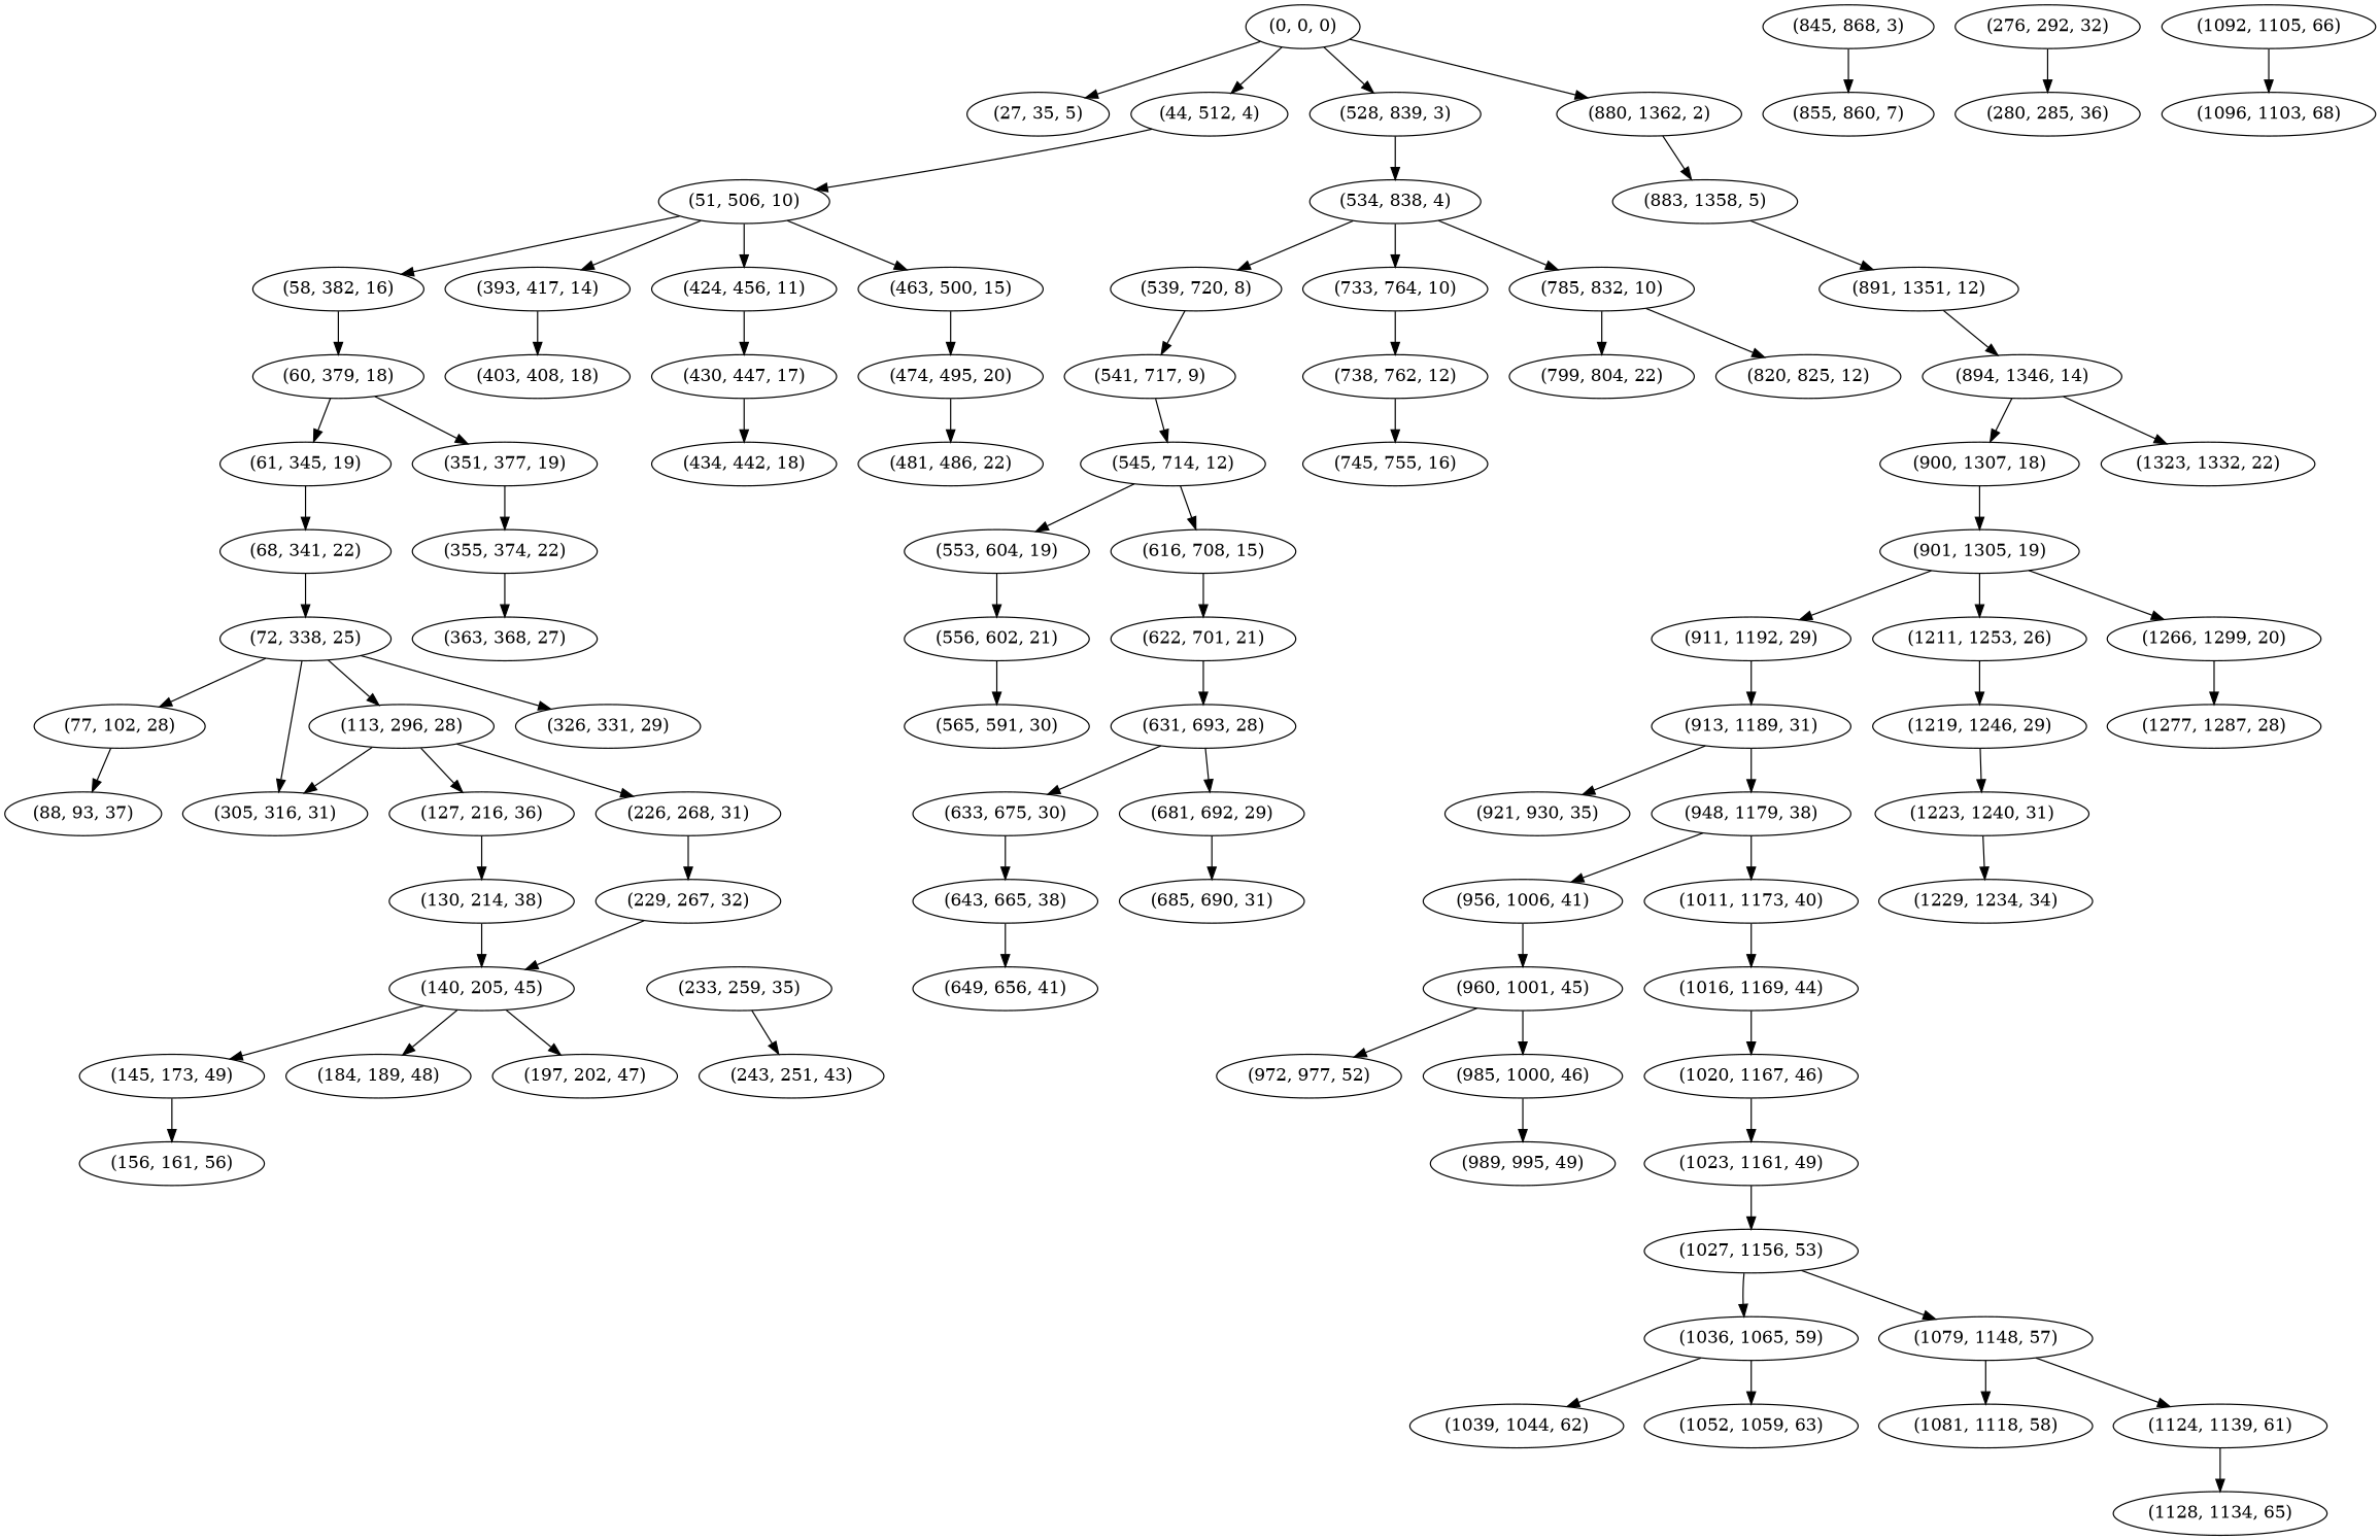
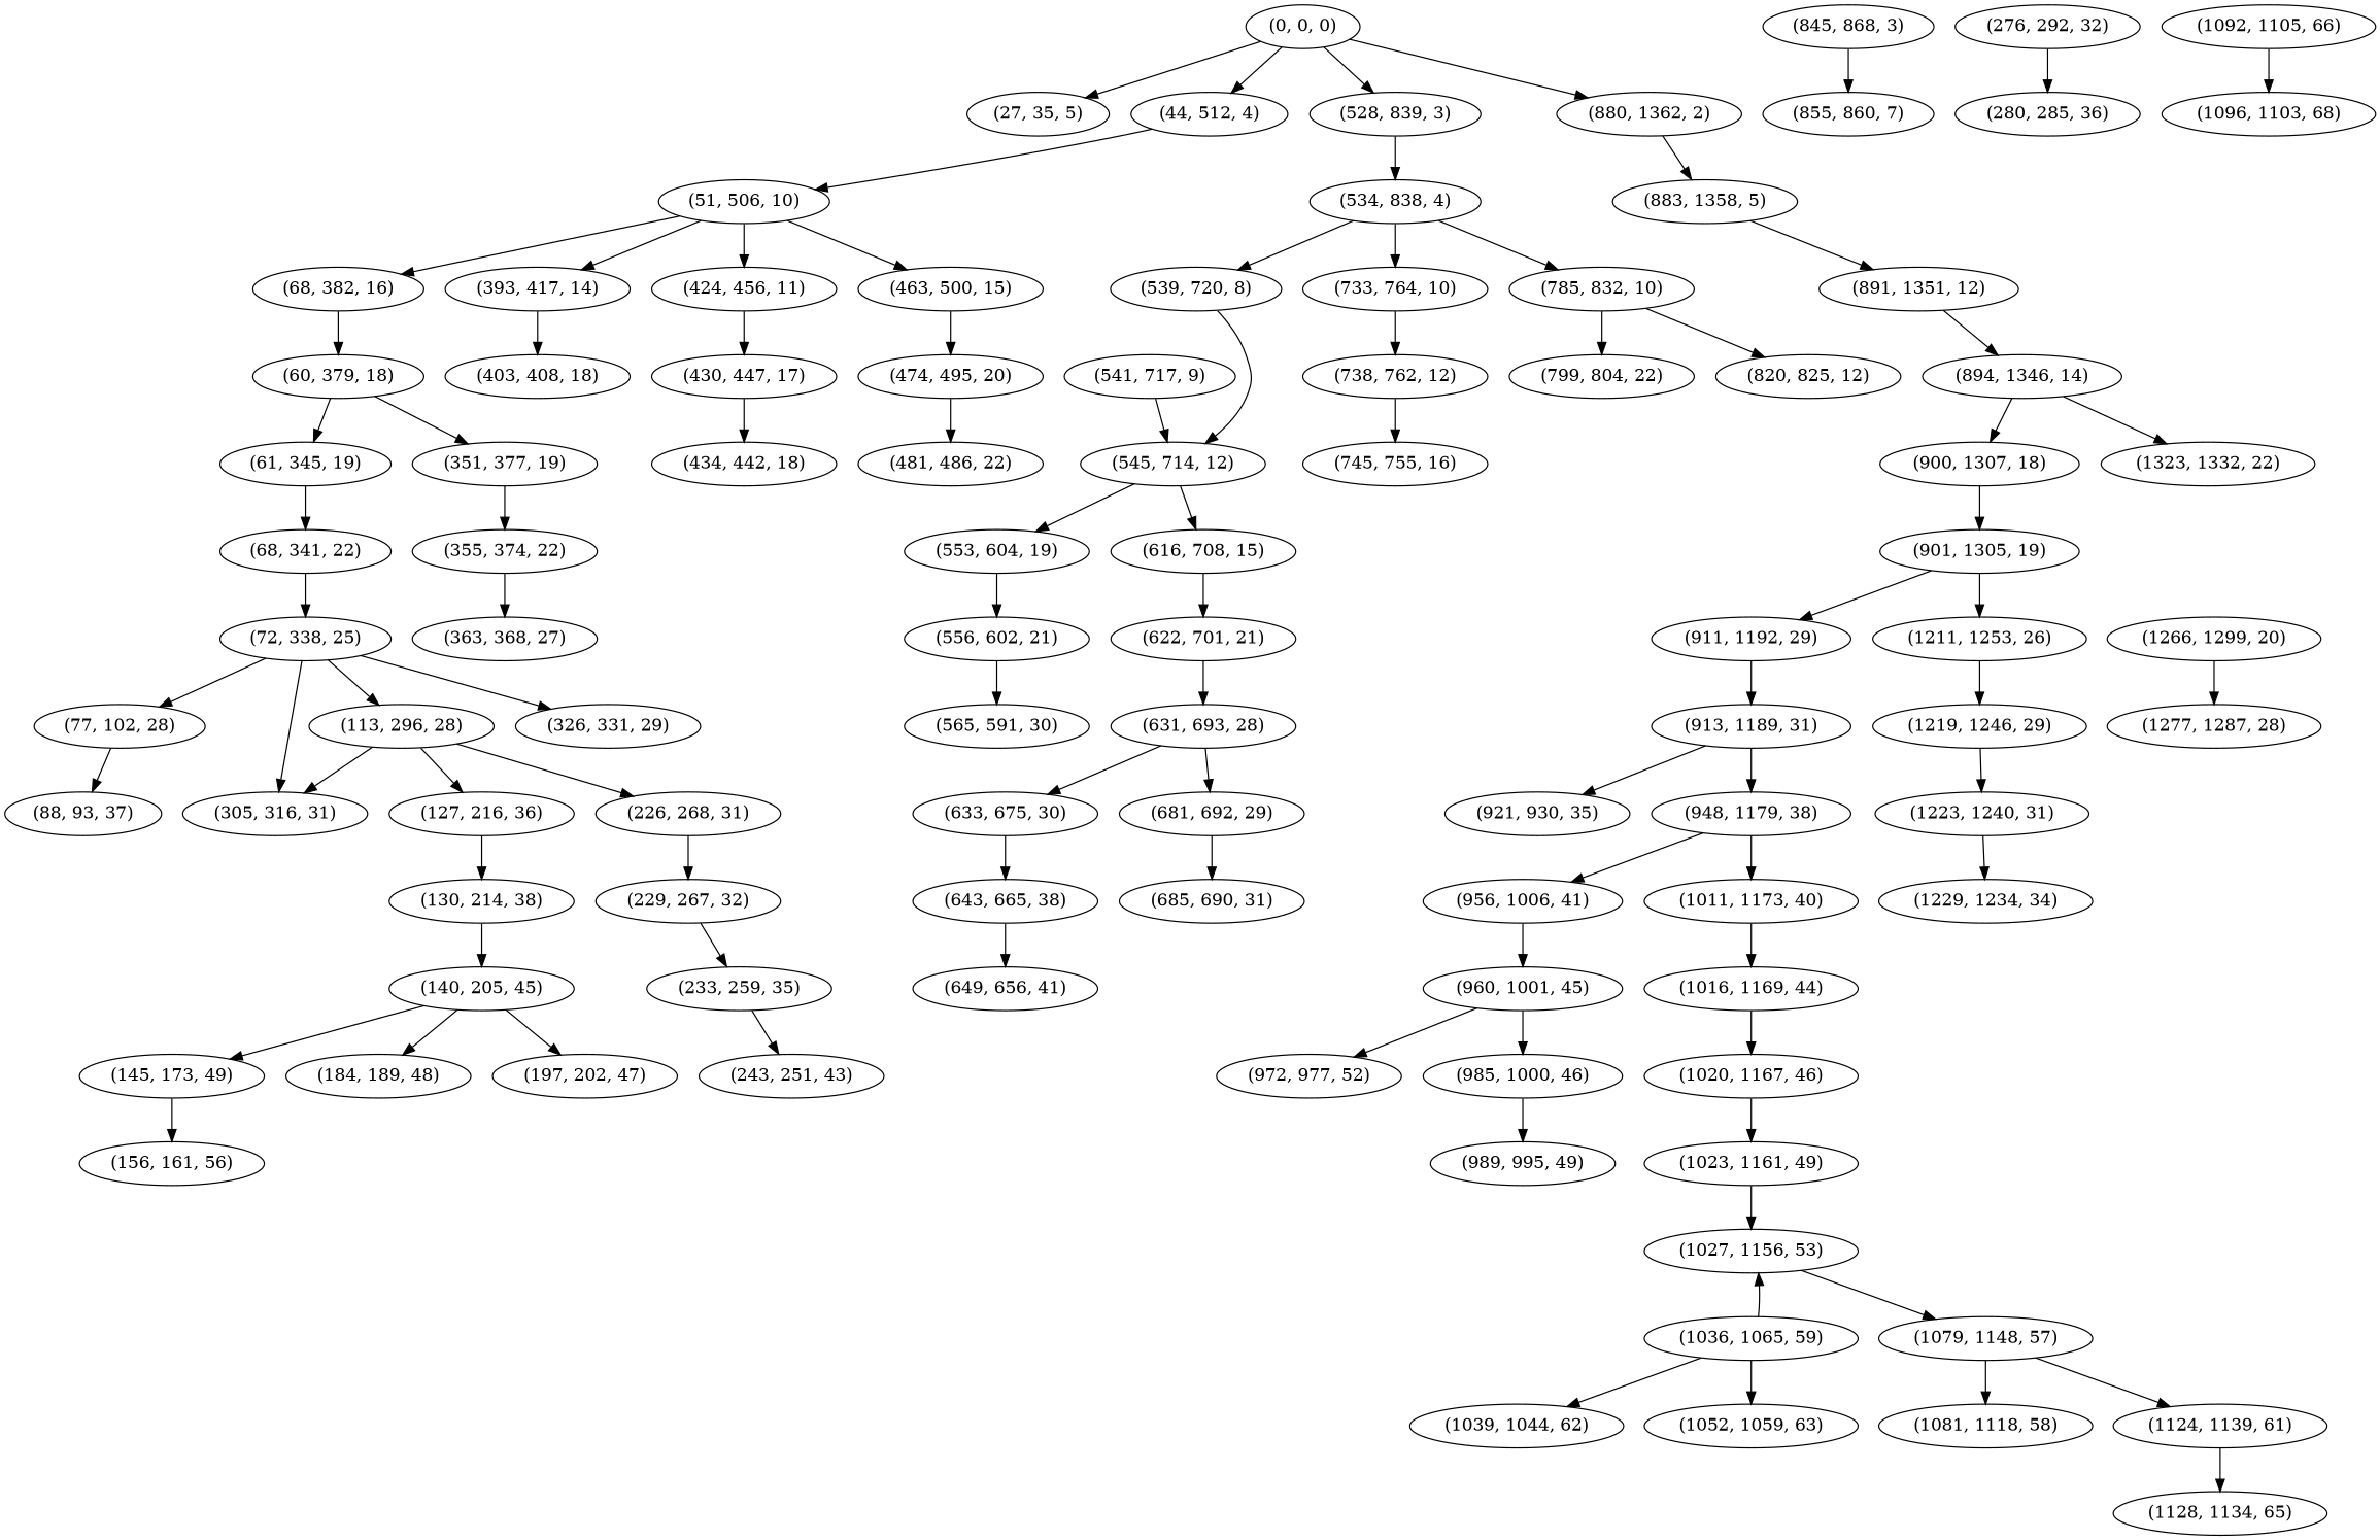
  digraph {
    "(0, 0, 0)"
    "(27, 35, 5)"
    "(44, 512, 4)"
    "(528, 839, 3)"
    "(880, 1362, 2)"
    "(51, 506, 10)"
    "(534, 838, 4)"
    "(845, 868, 3)"
    "(855, 860, 7)"
    "(883, 1358, 5)"
-   "(58, 382, 16)"
+   "(58, 382, 16)" [label="(68, 382, 16)"]
    "(393, 417, 14)"
    "(424, 456, 11)"
    "(463, 500, 15)"
    "(60, 379, 18)"
    "(403, 408, 18)"
    "(430, 447, 17)"
    "(474, 495, 20)"
    "(61, 345, 19)"
    "(351, 377, 19)"
    "(68, 341, 22)"
    "(355, 374, 22)"
    "(72, 338, 25)"
    "(77, 102, 28)"
    "(113, 296, 28)"
    "(305, 316, 31)"
    "(326, 331, 29)"
    "(88, 93, 37)"
    "(127, 216, 36)"
    "(226, 268, 31)"
    "(130, 214, 38)"
    "(229, 267, 32)"
    "(276, 292, 32)"
    "(280, 285, 36)"
    "(140, 205, 45)"
    "(145, 173, 49)"
    "(184, 189, 48)"
    "(197, 202, 47)"
    "(156, 161, 56)"
    "(233, 259, 35)"
    "(243, 251, 43)"
    "(363, 368, 27)"
    "(434, 442, 18)"
    "(481, 486, 22)"
    "(539, 720, 8)"
    "(733, 764, 10)"
    "(785, 832, 10)"
    "(541, 717, 9)"
    "(738, 762, 12)"
    "(799, 804, 22)"
    "(820, 825, 12)"
    "(545, 714, 12)"
    "(553, 604, 19)"
    "(616, 708, 15)"
    "(556, 602, 21)"
    "(622, 701, 21)"
    "(565, 591, 30)"
    "(631, 693, 28)"
    "(633, 675, 30)"
    "(681, 692, 29)"
    "(643, 665, 38)"
    "(685, 690, 31)"
    "(649, 656, 41)"
    "(745, 755, 16)"
    "(891, 1351, 12)"
    "(894, 1346, 14)"
    "(900, 1307, 18)"
    "(1323, 1332, 22)"
    "(901, 1305, 19)"
    "(911, 1192, 29)"
    "(1211, 1253, 26)"
    "(1266, 1299, 20)"
    "(913, 1189, 31)"
    "(1219, 1246, 29)"
    "(1277, 1287, 28)"
    "(921, 930, 35)"
    "(948, 1179, 38)"
    "(956, 1006, 41)"
    "(1011, 1173, 40)"
    "(960, 1001, 45)"
    "(1016, 1169, 44)"
    "(972, 977, 52)"
    "(985, 1000, 46)"
    "(989, 995, 49)"
    "(1020, 1167, 46)"
    "(1023, 1161, 49)"
    "(1027, 1156, 53)"
    "(1036, 1065, 59)"
    "(1079, 1148, 57)"
    "(1039, 1044, 62)"
    "(1052, 1059, 63)"
    "(1081, 1118, 58)"
    "(1124, 1139, 61)"
    "(1128, 1134, 65)"
    "(1092, 1105, 66)"
    "(1096, 1103, 68)"
    "(1223, 1240, 31)"
    "(1229, 1234, 34)"
    "(0, 0, 0)" -> "(27, 35, 5)"
    "(0, 0, 0)" -> "(44, 512, 4)"
    "(0, 0, 0)" -> "(528, 839, 3)"
    "(0, 0, 0)" -> "(880, 1362, 2)"
    "(44, 512, 4)" -> "(51, 506, 10)"
    "(528, 839, 3)" -> "(534, 838, 4)"
    "(880, 1362, 2)" -> "(883, 1358, 5)"
    "(51, 506, 10)" -> "(58, 382, 16)"
    "(51, 506, 10)" -> "(393, 417, 14)"
    "(51, 506, 10)" -> "(424, 456, 11)"
    "(51, 506, 10)" -> "(463, 500, 15)"
    "(534, 838, 4)" -> "(539, 720, 8)"
    "(534, 838, 4)" -> "(733, 764, 10)"
    "(534, 838, 4)" -> "(785, 832, 10)"
    "(845, 868, 3)" -> "(855, 860, 7)"
    "(883, 1358, 5)" -> "(891, 1351, 12)"
    "(58, 382, 16)" -> "(60, 379, 18)"
    "(393, 417, 14)" -> "(403, 408, 18)"
    "(424, 456, 11)" -> "(430, 447, 17)"
    "(463, 500, 15)" -> "(474, 495, 20)"
    "(60, 379, 18)" -> "(61, 345, 19)"
    "(60, 379, 18)" -> "(351, 377, 19)"
    "(430, 447, 17)" -> "(434, 442, 18)"
    "(474, 495, 20)" -> "(481, 486, 22)"
    "(61, 345, 19)" -> "(68, 341, 22)"
    "(351, 377, 19)" -> "(355, 374, 22)"
    "(68, 341, 22)" -> "(72, 338, 25)"
    "(355, 374, 22)" -> "(363, 368, 27)"
    "(72, 338, 25)" -> "(77, 102, 28)"
    "(72, 338, 25)" -> "(113, 296, 28)"
    "(72, 338, 25)" -> "(305, 316, 31)"
    "(72, 338, 25)" -> "(326, 331, 29)"
    "(77, 102, 28)" -> "(88, 93, 37)"
    "(113, 296, 28)" -> "(305, 316, 31)"
    "(113, 296, 28)" -> "(127, 216, 36)"
    "(113, 296, 28)" -> "(226, 268, 31)"
    "(127, 216, 36)" -> "(130, 214, 38)"
    "(226, 268, 31)" -> "(229, 267, 32)"
    "(130, 214, 38)" -> "(140, 205, 45)"
-   "(229, 267, 32)" -> "(140, 205, 45)"
+   "(229, 267, 32)" -> "(233, 259, 35)"
    "(276, 292, 32)" -> "(280, 285, 36)"
    "(140, 205, 45)" -> "(145, 173, 49)"
    "(140, 205, 45)" -> "(184, 189, 48)"
    "(140, 205, 45)" -> "(197, 202, 47)"
    "(145, 173, 49)" -> "(156, 161, 56)"
    "(233, 259, 35)" -> "(243, 251, 43)"
-   "(539, 720, 8)" -> "(541, 717, 9)"
+   "(539, 720, 8)" -> "(545, 714, 12)"
    "(733, 764, 10)" -> "(738, 762, 12)"
    "(785, 832, 10)" -> "(799, 804, 22)"
    "(785, 832, 10)" -> "(820, 825, 12)"
    "(541, 717, 9)" -> "(545, 714, 12)"
    "(738, 762, 12)" -> "(745, 755, 16)"
    "(545, 714, 12)" -> "(553, 604, 19)"
    "(545, 714, 12)" -> "(616, 708, 15)"
    "(553, 604, 19)" -> "(556, 602, 21)"
    "(616, 708, 15)" -> "(622, 701, 21)"
    "(556, 602, 21)" -> "(565, 591, 30)"
    "(622, 701, 21)" -> "(631, 693, 28)"
    "(631, 693, 28)" -> "(633, 675, 30)"
    "(631, 693, 28)" -> "(681, 692, 29)"
    "(633, 675, 30)" -> "(643, 665, 38)"
    "(681, 692, 29)" -> "(685, 690, 31)"
    "(643, 665, 38)" -> "(649, 656, 41)"
    "(891, 1351, 12)" -> "(894, 1346, 14)"
    "(894, 1346, 14)" -> "(900, 1307, 18)"
    "(894, 1346, 14)" -> "(1323, 1332, 22)"
    "(900, 1307, 18)" -> "(901, 1305, 19)"
    "(901, 1305, 19)" -> "(911, 1192, 29)"
    "(901, 1305, 19)" -> "(1211, 1253, 26)"
-   "(901, 1305, 19)" -> "(1266, 1299, 20)"
    "(911, 1192, 29)" -> "(913, 1189, 31)"
    "(1211, 1253, 26)" -> "(1219, 1246, 29)"
    "(1266, 1299, 20)" -> "(1277, 1287, 28)"
    "(913, 1189, 31)" -> "(921, 930, 35)"
    "(913, 1189, 31)" -> "(948, 1179, 38)"
    "(1219, 1246, 29)" -> "(1223, 1240, 31)"
    "(948, 1179, 38)" -> "(956, 1006, 41)"
    "(948, 1179, 38)" -> "(1011, 1173, 40)"
    "(956, 1006, 41)" -> "(960, 1001, 45)"
    "(1011, 1173, 40)" -> "(1016, 1169, 44)"
    "(960, 1001, 45)" -> "(972, 977, 52)"
    "(960, 1001, 45)" -> "(985, 1000, 46)"
    "(1016, 1169, 44)" -> "(1020, 1167, 46)"
    "(985, 1000, 46)" -> "(989, 995, 49)"
    "(1020, 1167, 46)" -> "(1023, 1161, 49)"
    "(1023, 1161, 49)" -> "(1027, 1156, 53)"
-   "(1027, 1156, 53)" -> "(1036, 1065, 59)"
+   "(1036, 1065, 59)" -> "(1027, 1156, 53)"
    "(1027, 1156, 53)" -> "(1079, 1148, 57)"
    "(1036, 1065, 59)" -> "(1039, 1044, 62)"
    "(1036, 1065, 59)" -> "(1052, 1059, 63)"
    "(1079, 1148, 57)" -> "(1081, 1118, 58)"
    "(1079, 1148, 57)" -> "(1124, 1139, 61)"
    "(1124, 1139, 61)" -> "(1128, 1134, 65)"
    "(1092, 1105, 66)" -> "(1096, 1103, 68)"
    "(1223, 1240, 31)" -> "(1229, 1234, 34)"
  }
